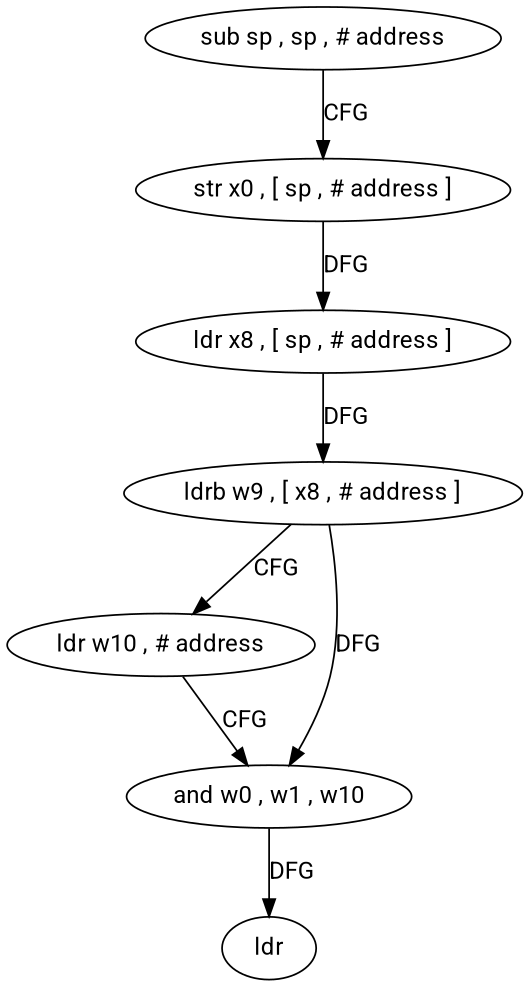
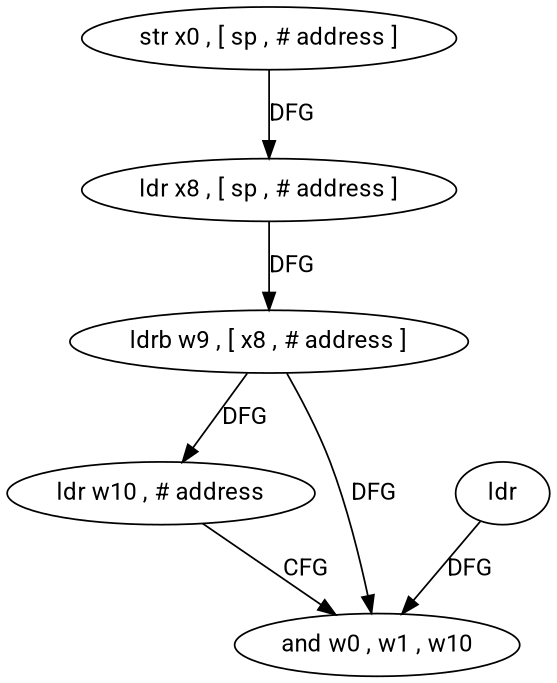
  digraph {
    fontname=Roboto
    node [fontname=Roboto]
    edge [fontname=Roboto]
-   n1 [label="sub sp , sp , # address"]
    n2 [label="str x0 , [ sp , # address ]"]
    n3 [label="ldr x8 , [ sp , # address ]"]
    n4 [label="ldrb w9 , [ x8 , # address ]"]
    n5 [label="ldr w10 , # address"]
    n6 [label="and w0 , w1 , w10"]
    n7 [label=ldr]
-   n1 -> n2 [label=CFG]
    n2 -> n3 [label=DFG]
    n3 -> n4 [label=DFG]
-   n4 -> n5 [label=CFG]
+   n4 -> n5 [label=DFG]
    n4 -> n6 [label=DFG]
    n5 -> n6 [label=CFG]
-   n6 -> n7 [label=DFG]
+   n7 -> n6 [label=DFG]
  }
